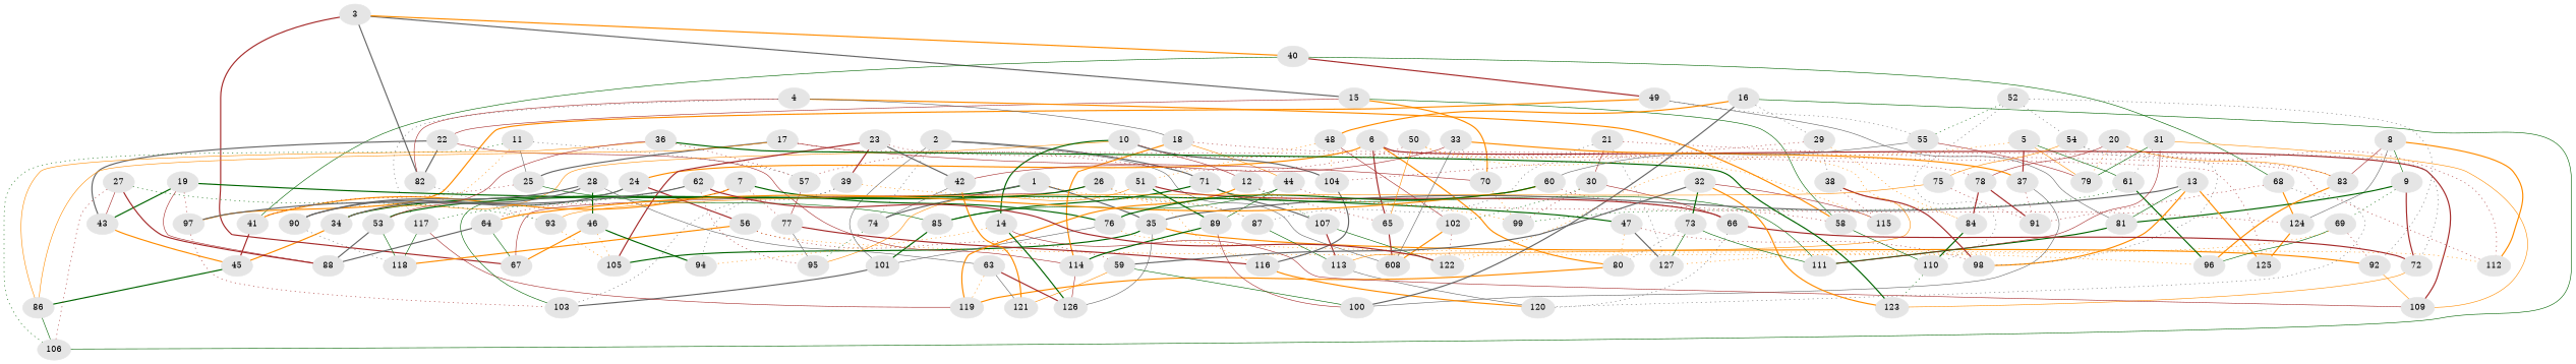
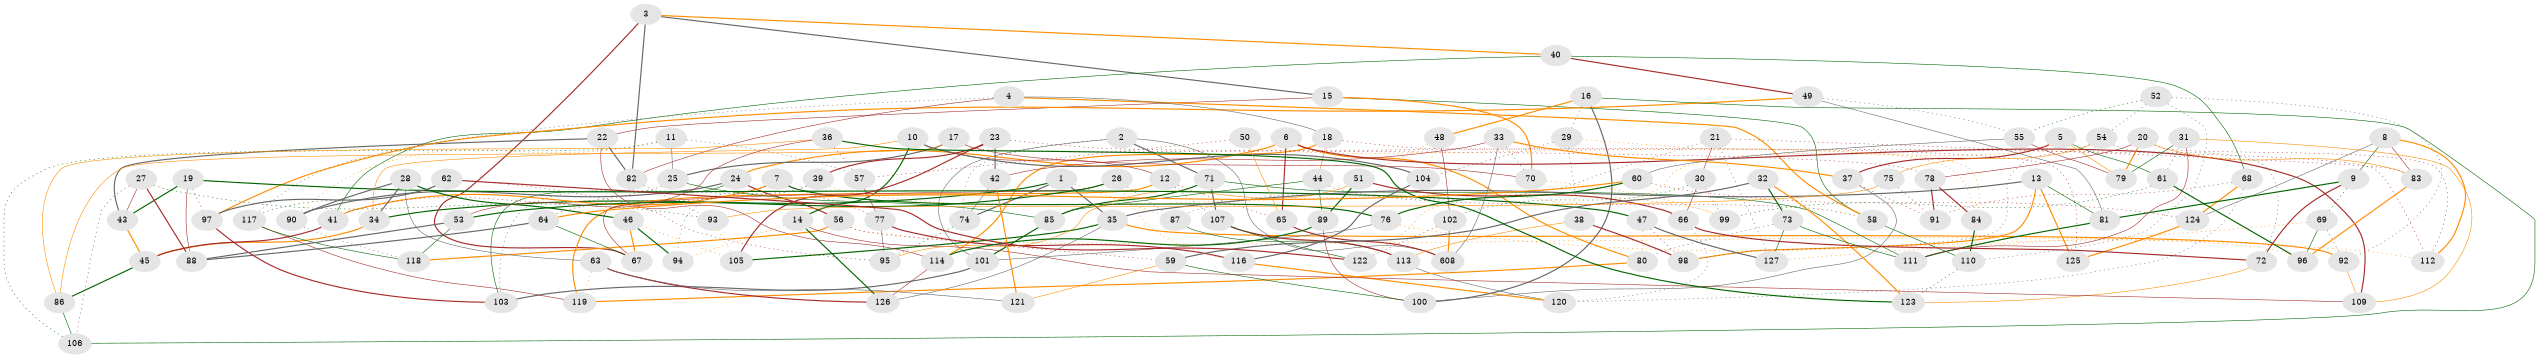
  graph {
    node [color=gray90 style=filled]
    edge [color=brown style=bold]
    1
    34
    35
    74
    87
    45
    126
    105
    92
    95
    113
    2
    71
    101
    n15 [label=608]
    107
    85
    111
    103
    3
    15
    40
    67
    82
    58
    22
    70
    41
    49
    68
    93
    4
    18
    117
    112
    44
    114
    110
    119
    118
    5
    37
    61
    79
    122
    100
    91
    99
    96
    6
    24
    65
    80
    109
    90
    56
    7
    64
    76
    77
    88
    116
    8
    9
    83
    124
    69
    72
    81
    125
    127
    123
    10
    12
    14
    104
    94
    11
    25
    57
    106
    13
    98
    43
    16
    29
    48
    38
    84
    102
    51
    17
    86
    89
    19
    47
    97
    20
    78
    21
    30
    66
    23
    39
    42
    121
    59
    26
    53
    120
    27
    28
    46
    63
-   115
    31
    32
    73
    33
    36
    55
    60
    50
    52
    54
    75
    62
    1 -- 34 [color=darkgreen]
    1 -- 35 [color=gray40]
    1 -- 74 [color=gray40]
    1 -- 87 [color=darkorange style=dotted]
    34 -- 45 [color=darkorange]
    35 -- 126 [color=gray40 style=solid]
    35 -- 105 [color=darkgreen]
    35 -- 92 [color=darkorange]
    74 -- 95 [color=darkgreen style=dotted]
    87 -- 113 [color=darkgreen style=solid]
    45 -- 86 [color=darkgreen]
    92 -- 109 [color=darkorange style=solid]
    113 -- 120 [color=gray40 style=solid]
    2 -- 74 [color=gray40 style=dotted]
    2 -- 71 [color=gray40]
    2 -- 101 [color=gray40 style=solid]
    2 -- n15 [color=gray40 style=solid]
    71 -- 107 [color=gray40]
    71 -- 85 [color=darkgreen]
    71 -- 111 [color=darkgreen style=solid]
    101 -- 103 [color=gray40]
    107 -- 113
    107 -- 122 [color=darkgreen style=solid]
    85 -- 101 [color=darkgreen]
    3 -- 15 [color=gray40]
    3 -- 40 [color=darkorange]
    3 -- 67
    3 -- 82 [color=gray40]
    15 -- 58 [color=darkgreen style=solid]
    15 -- 22 [style=solid]
    15 -- 70 [color=darkorange]
    40 -- 41 [color=darkgreen style=solid]
    40 -- 49
    40 -- 68 [color=darkgreen style=solid]
    82 -- 93 [color=gray40 style=dotted]
    58 -- 110 [color=darkgreen style=solid]
    22 -- 82 [color=gray40]
    22 -- 114 [style=solid]
    22 -- 43 [color=gray40]
    70 -- 99 [color=darkorange style=dotted]
    41 -- 45
    49 -- 81 [color=gray40 style=solid]
    49 -- 97 [color=darkorange]
    49 -- 55 [color=gray40 style=dotted]
    68 -- 91 [style=dotted]
    68 -- 124 [color=darkorange]
    68 -- 120 [color=gray40 style=dotted]
    93 -- 105 [color=darkorange style=dotted]
    4 -- 82 [style=solid]
    4 -- 58 [color=darkorange]
    4 -- 18 [color=gray40 style=solid]
    4 -- 117 [color=gray40 style=dotted]
    18 -- 112 [style=dotted]
    18 -- 44 [color=darkorange style=solid]
    18 -- 114 [color=darkorange]
    117 -- 119 [style=solid]
    117 -- 118 [color=darkgreen style=solid]
    44 -- 85 [color=darkgreen style=solid]
    44 -- 58 [style=dotted]
    44 -- 89 [color=darkgreen style=solid]
    114 -- 126 [style=solid]
    110 -- 123 [color=darkgreen style=dotted]
    5 -- 37
    5 -- 61 [color=darkgreen style=solid]
    5 -- 79 [color=darkorange style=solid]
    5 -- 122 [color=darkorange style=dotted]
    37 -- 100 [color=gray40 style=solid]
    37 -- 91 [style=dotted]
    61 -- 99 [color=darkgreen style=dotted]
    61 -- 96 [color=darkgreen]
    6 -- 24 [color=darkorange]
    6 -- 65
    6 -- 80 [color=darkorange]
    6 -- 109
    24 -- 103 [color=darkgreen style=solid]
    24 -- 90 [color=gray40]
    24 -- 56
    65 -- n15
    80 -- 119 [color=darkorange]
    90 -- 118 [color=gray40 style=dotted]
    56 -- 118 [color=darkorange]
    56 -- 96 [color=darkorange style=dotted]
    56 -- 59 [style=dotted]
    7 -- 41 [color=darkorange]
    7 -- 64 [style=dotted]
    7 -- 76 [color=darkgreen]
    7 -- 77 [style=dotted]
    64 -- 67 [color=darkgreen style=solid]
    64 -- 88 [color=gray40]
    76 -- 101 [color=gray40 style=solid]
    76 -- 112 [color=darkorange style=dotted]
    77 -- 95 [color=gray40 style=solid]
    77 -- 116
    116 -- 120 [color=darkorange]
    8 -- 112 [color=darkorange]
    8 -- 9 [color=darkgreen style=solid]
    8 -- 83 [style=solid]
    8 -- 124 [color=gray40 style=solid]
    9 -- 69 [color=darkgreen style=dotted]
    9 -- 72
    9 -- 81 [color=darkgreen]
    83 -- 96 [color=darkorange]
    124 -- 125 [color=darkorange]
    69 -- 92 [style=dotted]
    69 -- 96 [color=darkgreen style=solid]
    69 -- 127 [color=darkorange style=dotted]
    72 -- 123 [color=darkorange style=solid]
    81 -- 111 [color=darkgreen]
    10 -- 34 [color=darkorange style=solid]
    10 -- 12 [style=solid]
    10 -- 14 [color=darkgreen]
    10 -- 104 [color=gray40]
    12 -- 107 [color=darkgreen style=dotted]
    12 -- 119 [color=darkorange]
    12 -- 65 [style=dotted]
    14 -- 126 [color=darkgreen]
    14 -- 109 [style=solid]
    14 -- 94 [color=darkorange style=dotted]
    104 -- 116 [color=gray40]
    11 -- 90 [color=darkorange style=dotted]
    11 -- 25 [color=gray40 style=solid]
    11 -- 57 [color=gray40 style=dotted]
    11 -- 106 [color=darkgreen style=dotted]
    25 -- 85 [color=darkgreen style=solid]
    25 -- 41 [style=dotted]
    57 -- 77 [style=solid]
    13 -- 35 [color=gray40]
    13 -- 81 [color=darkgreen style=solid]
    13 -- 125 [color=darkorange]
    13 -- 98 [color=darkorange]
    43 -- 45 [color=darkorange]
    16 -- 100 [color=gray40]
    16 -- 106 [color=darkgreen style=solid]
    16 -- 29 [color=gray40 style=dotted]
    16 -- 48 [color=darkorange]
    29 -- 104 [style=dotted]
    29 -- 38 [color=gray40 style=dotted]
    29 -- 84 [color=darkorange style=dotted]
    48 -- 104 [color=darkorange style=dotted]
    48 -- 102 [style=solid]
    48 -- 51 [color=darkorange style=dotted]
    38 -- 113 [color=darkorange style=solid]
    38 -- 98
-   38 -- 115 [style=dotted]
    84 -- 110 [color=darkgreen]
    102 -- n15 [color=darkorange]
    102 -- 122 [style=dotted]
    51 -- 95 [color=darkorange style=solid]
    51 -- 89 [color=darkgreen]
    51 -- 66
    17 -- 70 [style=solid]
    17 -- 125 [style=dotted]
    17 -- 25 [color=gray40]
    17 -- 86 [color=darkorange style=solid]
    86 -- 106 [color=darkgreen style=solid]
    89 -- 114 [color=darkgreen]
    89 -- 100 [style=solid]
    19 -- 88 [style=solid]
    19 -- 43 [color=darkgreen]
    19 -- 47 [color=darkgreen]
    19 -- 97 [style=dotted]
    47 -- 80 [color=darkorange style=dotted]
    47 -- 127 [color=gray40]
    47 -- 98 [style=dotted]
-   97 -- 103 [style=dotted]
+   97 -- 103
    20 -- 112 [style=dotted]
-   20 -- 79 [color=darkorange style=dotted]
+   20 -- 79 [color=darkorange]
    20 -- 83 [color=darkorange style=solid]
    20 -- 78 [style=solid]
    78 -- 91
    78 -- 84
    21 -- 87 [color=gray40 style=dotted]
    21 -- 83 [style=dotted]
    21 -- 127 [color=gray40 style=dotted]
    21 -- 30 [style=solid]
    30 -- 99 [style=dotted]
    30 -- 102 [color=darkgreen style=dotted]
    30 -- 66 [style=solid]
    66 -- 72
    66 -- 120 [color=gray40 style=dotted]
    23 -- 105
    23 -- 78 [style=dotted]
    23 -- 39
    23 -- 42 [color=gray40]
    39 -- 103 [color=gray40 style=dotted]
    39 -- 99 [color=darkorange style=dotted]
    39 -- 94 [color=gray40 style=dotted]
    42 -- 74 [color=gray40 style=solid]
    42 -- 121 [color=darkorange]
    59 -- 100 [color=darkgreen style=solid]
    59 -- 121 [color=darkorange style=solid]
    26 -- 87 [color=gray40 style=dotted]
    26 -- 67 [style=solid]
    26 -- 116 [color=darkorange style=dotted]
    26 -- 53 [color=darkgreen]
    53 -- 118 [color=darkgreen style=solid]
    53 -- 88 [color=gray40]
    27 -- 93 [color=darkgreen style=dotted]
    27 -- 88
    27 -- 106 [style=dotted]
    27 -- 43 [style=solid]
    28 -- 34 [color=gray40]
    28 -- 90 [color=gray40]
    28 -- 46 [color=darkgreen]
    28 -- 63 [color=gray40 style=solid]
    46 -- 105 [color=darkorange style=dotted]
    46 -- 67 [color=darkorange]
    46 -- 94 [color=darkgreen]
    63 -- 126
    63 -- 119 [color=darkorange style=dotted]
    63 -- 121 [color=gray40 style=solid]
    31 -- 111 [style=solid]
    31 -- 61 [color=gray40 style=dotted]
    31 -- 79 [color=darkgreen style=solid]
    31 -- 109 [color=darkorange style=solid]
    32 -- 123 [color=darkorange]
    32 -- 59 [color=gray40]
-   32 -- 115 [style=solid]
    32 -- 73 [color=darkgreen]
    73 -- 111 [color=darkgreen style=solid]
    73 -- 80 [color=gray40 style=dotted]
    73 -- 127 [color=darkgreen style=solid]
    33 -- n15 [color=gray40 style=solid]
    33 -- 70 [color=gray40 style=dotted]
    33 -- 37 [color=darkorange]
    33 -- 42 [style=solid]
    36 -- 123 [color=darkgreen]
    36 -- 57 [style=dotted]
    36 -- 86 [color=darkorange style=solid]
    36 -- 53 [style=solid]
    55 -- 79 [style=solid]
    55 -- 60 [color=gray40 style=solid]
    60 -- 64 [color=darkorange]
    60 -- 76 [color=darkgreen]
    60 -- 124 [style=dotted]
    50 -- 65 [color=darkorange style=solid]
    50 -- 57 [style=dotted]
    50 -- 84 [color=darkorange style=dotted]
-   50 -- 115 [color=darkorange style=dotted]
    52 -- 92 [color=gray40 style=dotted]
    52 -- 110 [color=gray40 style=dotted]
    52 -- 55 [color=darkgreen style=dotted]
    52 -- 54 [color=gray40 style=dotted]
    54 -- 72 [color=gray40 style=dotted]
    54 -- 98 [color=gray40 style=dotted]
    54 -- 75 [color=darkorange style=solid]
    75 -- 93 [color=darkorange style=solid]
    75 -- 91 [style=dotted]
    62 -- 95 [style=dotted]
    62 -- 117 [color=darkgreen style=dotted]
    62 -- 122
    62 -- 97 [color=gray40]
  }
